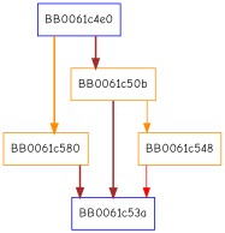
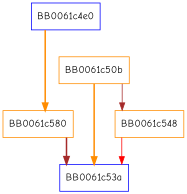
  digraph {
    fontname="Comic Neue"
    splines=ortho
    node [color=darkorange fontname="Comic Neue" shape=box]
    edge [color=brown fontname="Comic Neue" style=bold]
    BB0061c4e0 [color=blue]
    BB0061c580
    BB0061c50b
    BB0061c53a [color=blue]
    BB0061c548
    BB0061c4e0 -> BB0061c580 [color=darkorange]
-   BB0061c4e0 -> BB0061c50b
    BB0061c580 -> BB0061c53a
-   BB0061c50b -> BB0061c53a
-   BB0061c50b -> BB0061c548 [color=darkorange style=solid]
+   BB0061c50b -> BB0061c53a [color=darkorange]
+   BB0061c50b -> BB0061c548 [style=solid]
    BB0061c548 -> BB0061c53a [color=red style=solid]
  }
